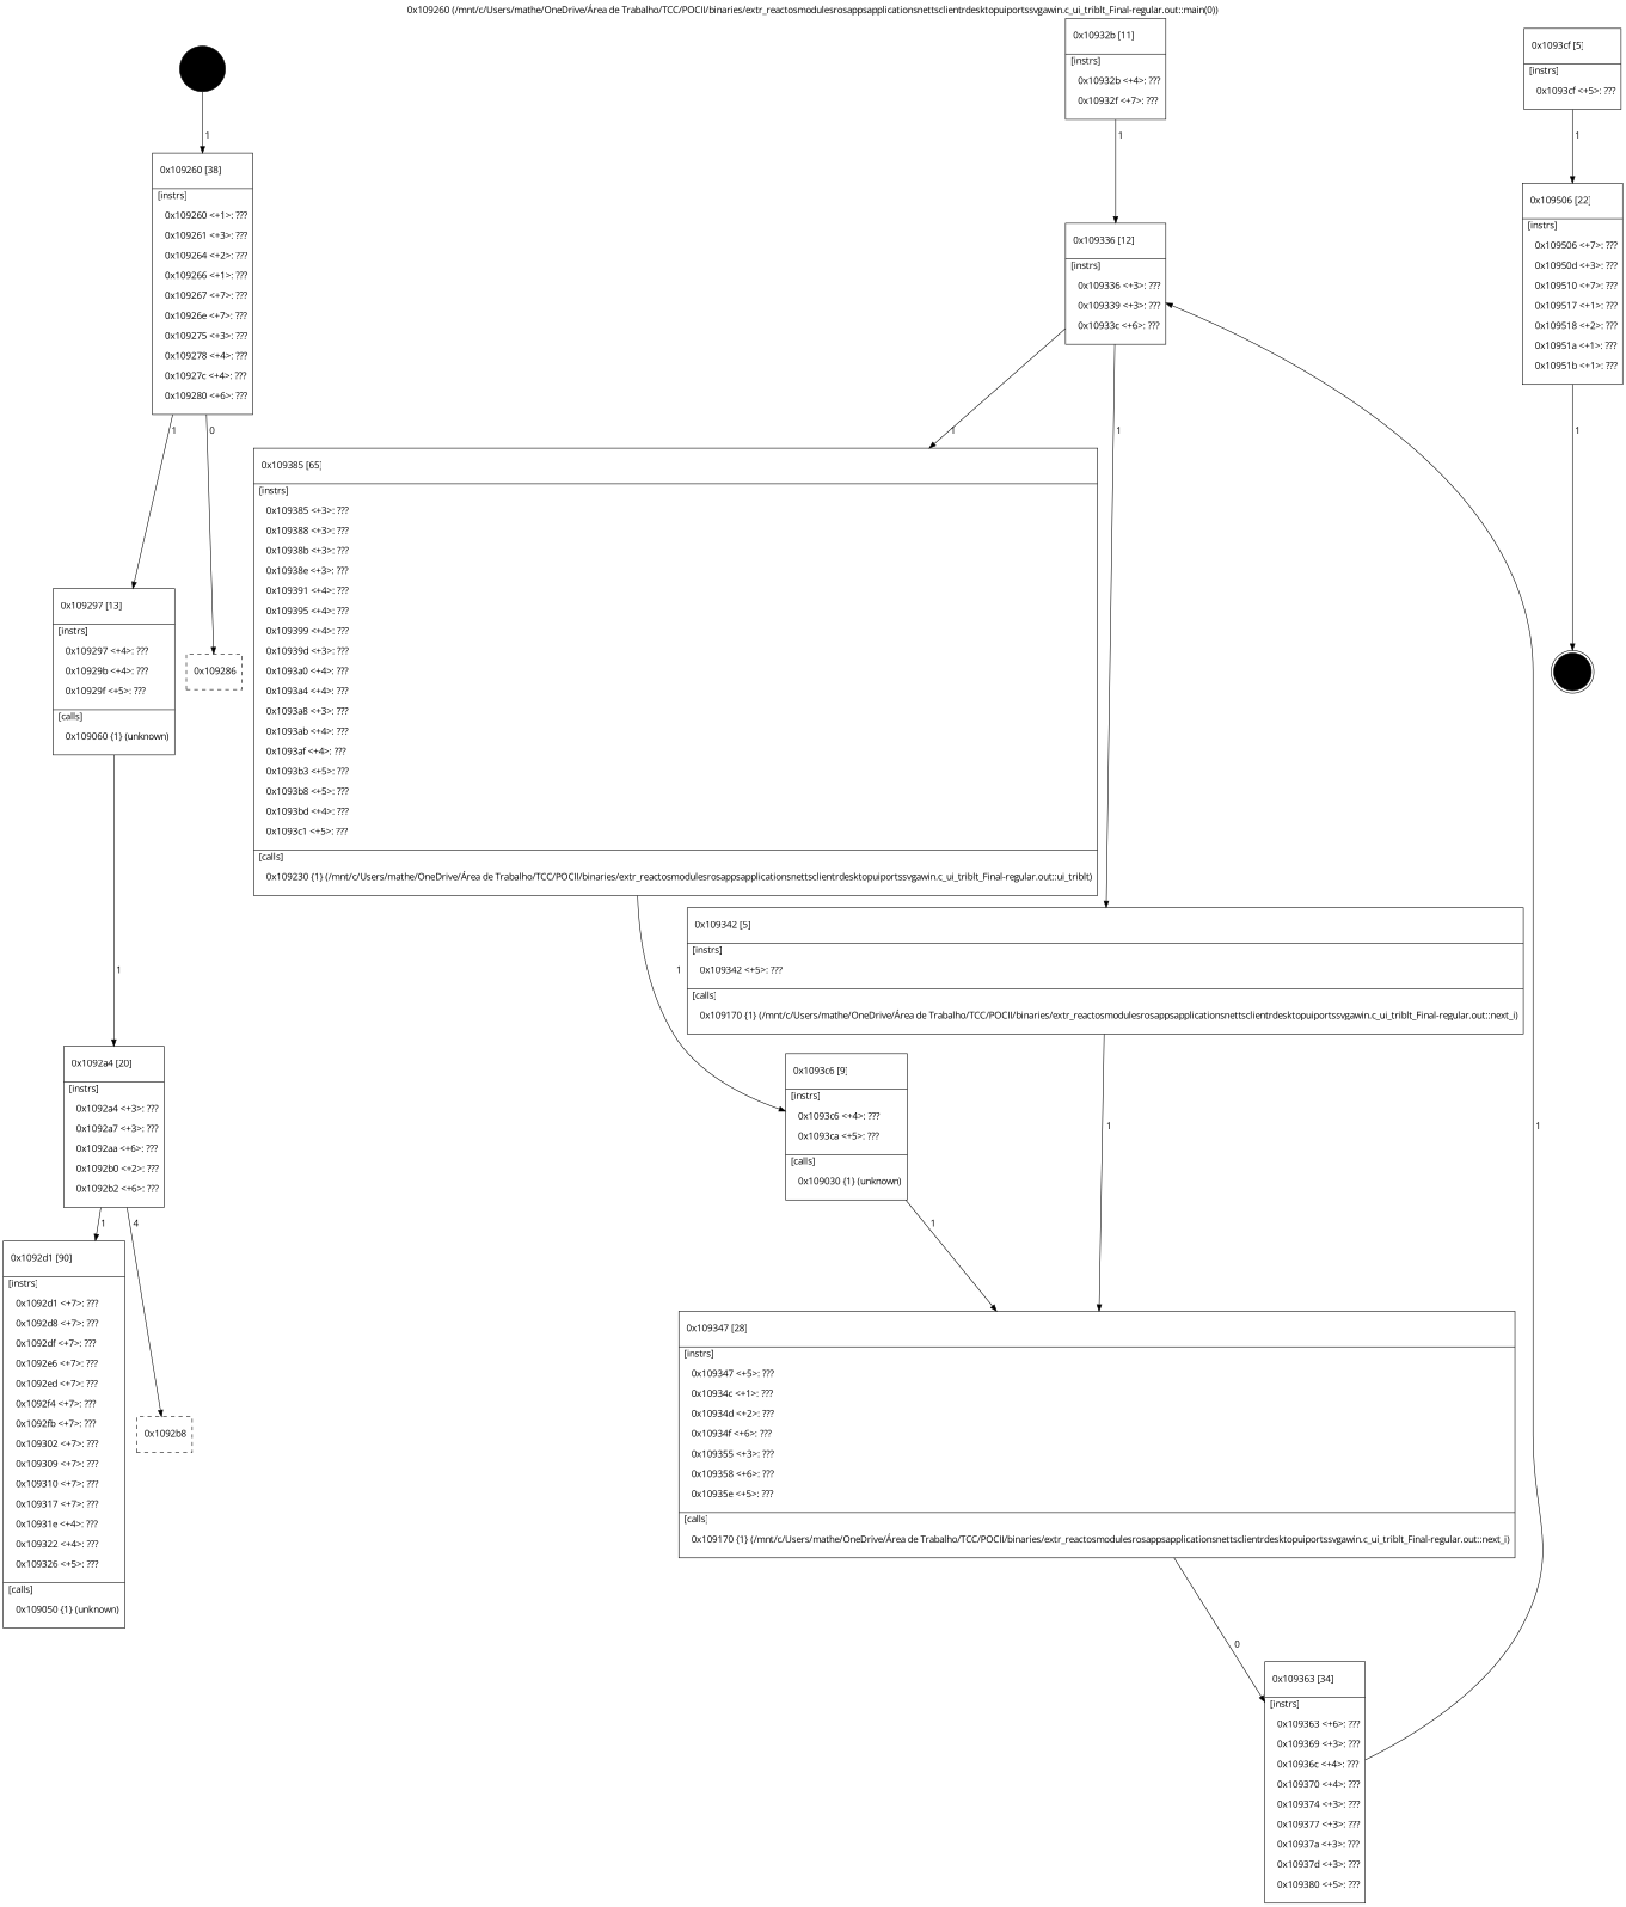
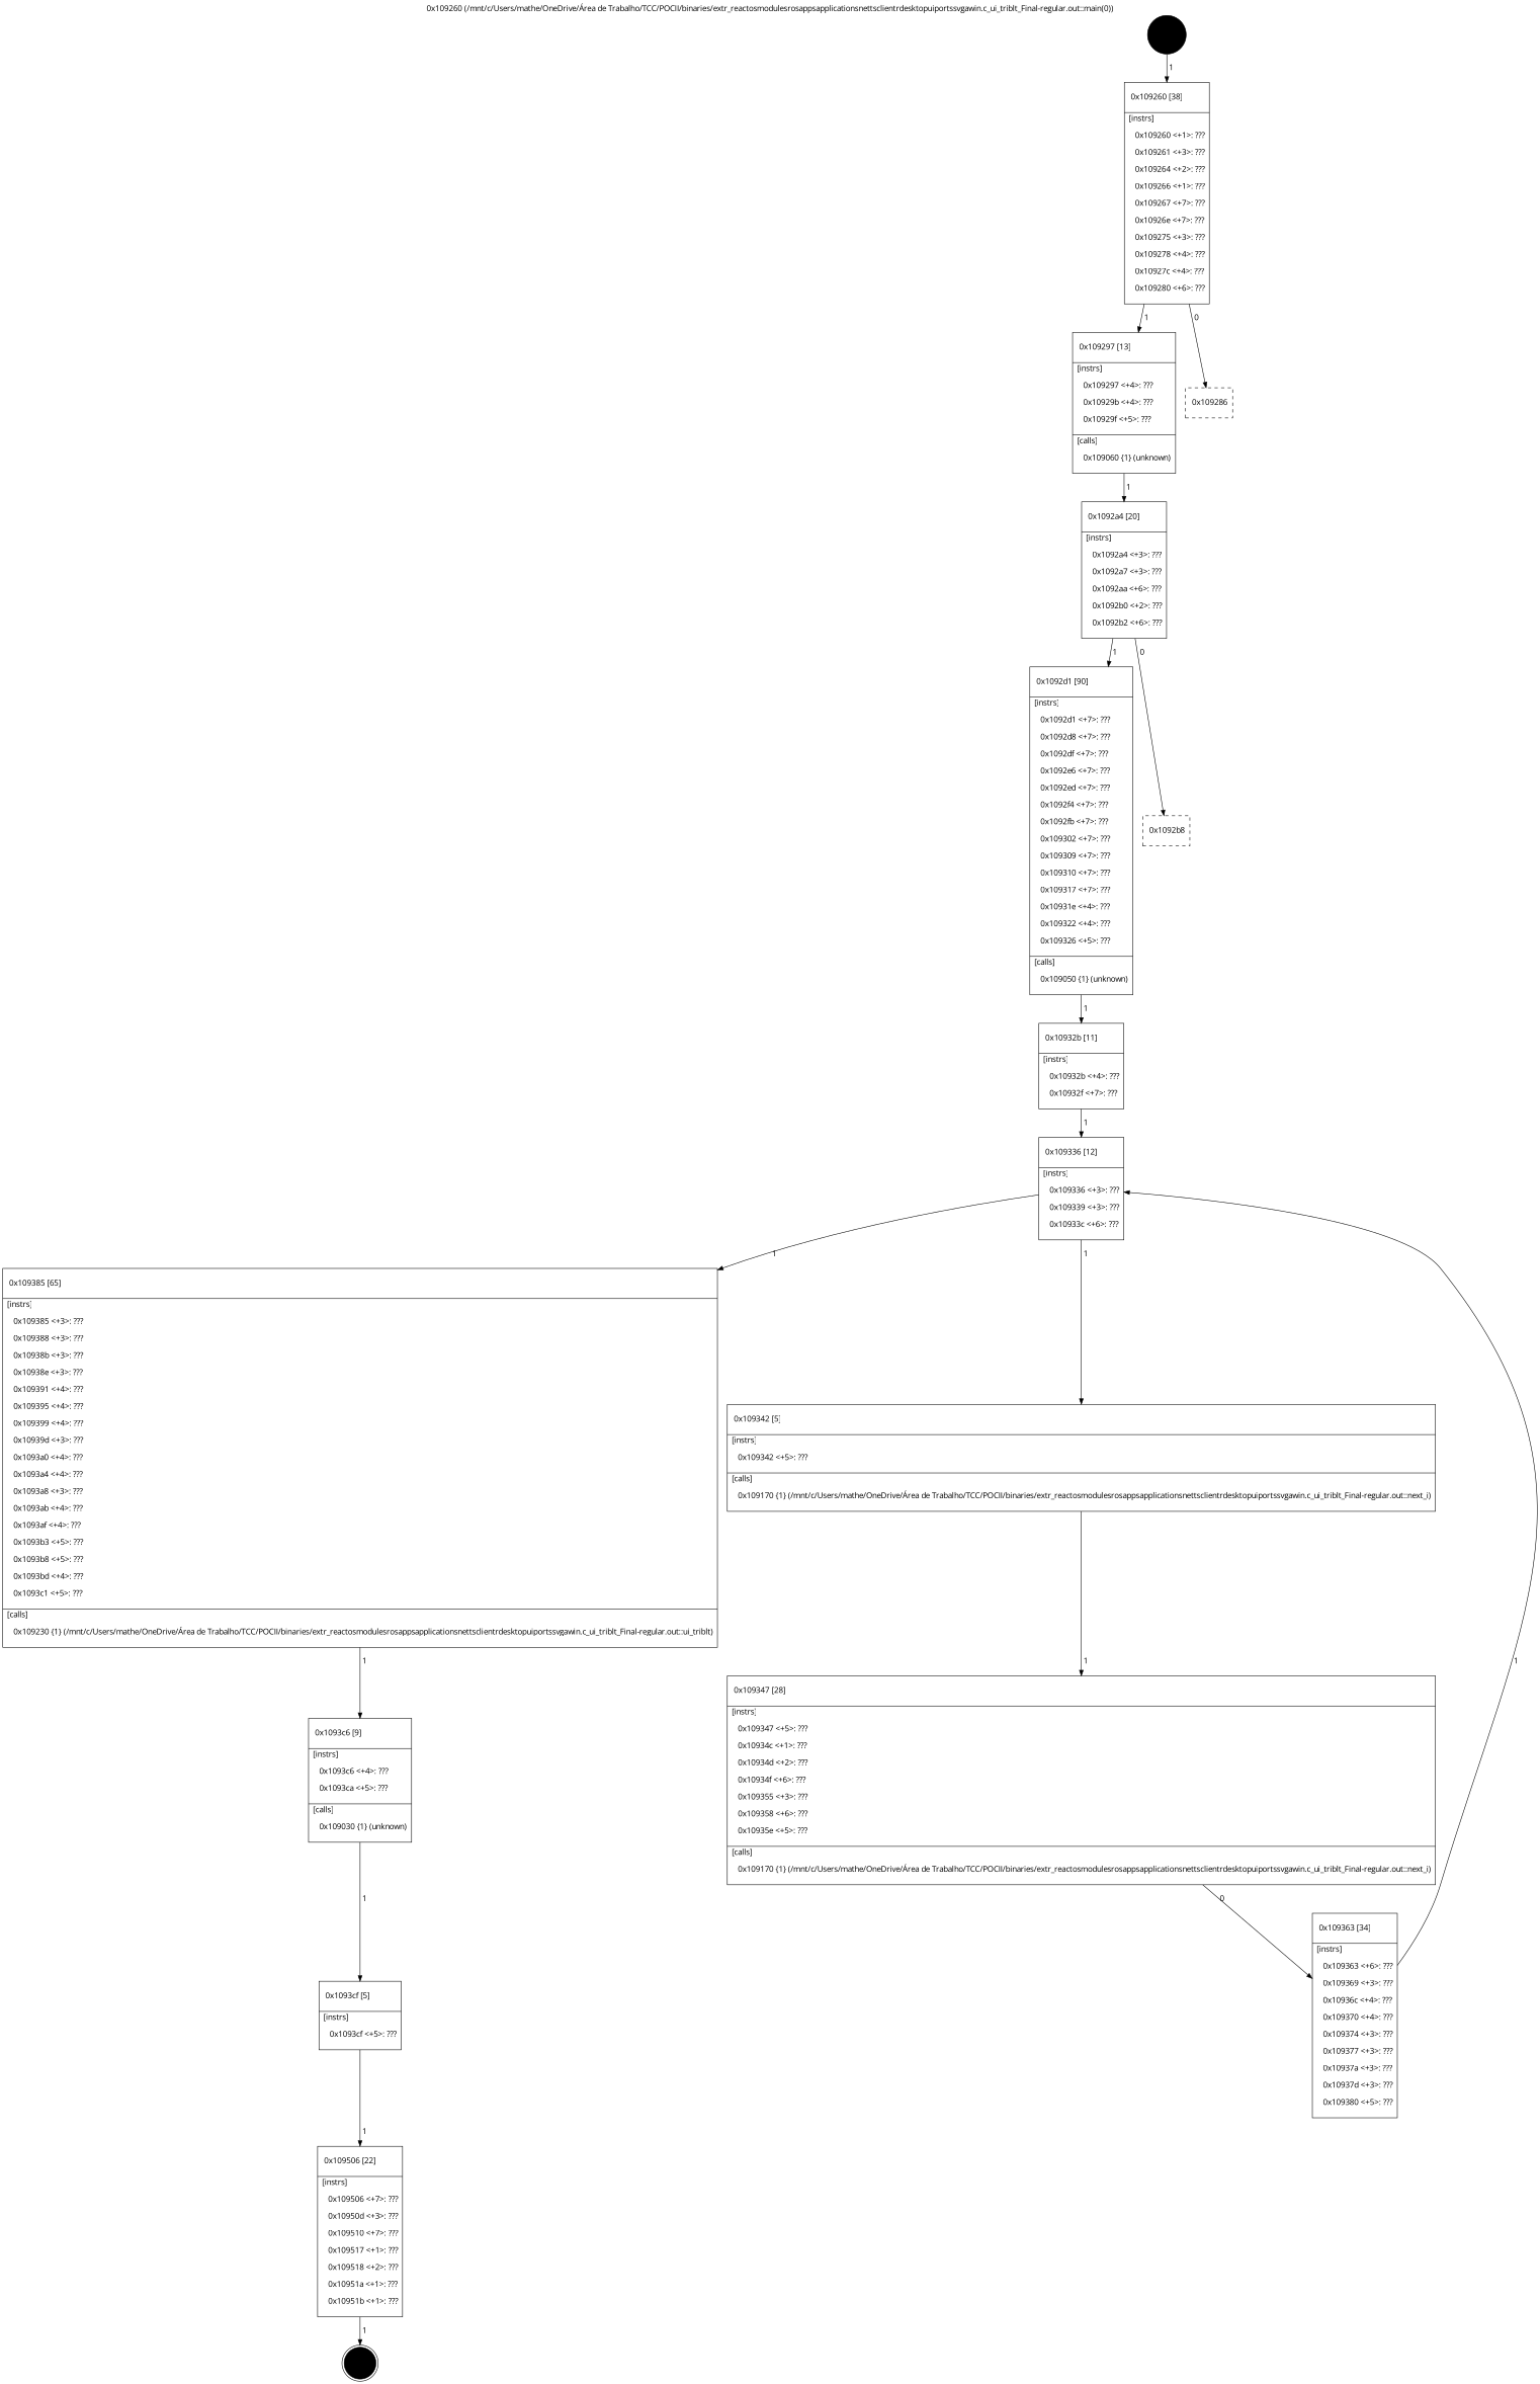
  digraph {
    fontname="Open Sans"
    label="0x109260 (/mnt/c/Users/mathe/OneDrive/Área de Trabalho/TCC/POCII/binaries/extr_reactosmodulesrosappsapplicationsnettsclientrdesktopuiportssvgawin.c_ui_triblt_Final-regular.out::main(0))"
    labelloc=t
    node [fontname="Open Sans" shape=record]
    edge [fontname="Open Sans"]
    Entry [fillcolor=black height=0.3 shape=circle style=filled width=0.3]
    n2 [label="{\n     0x109260 [38]\l\n     | [instrs]\l\n     &nbsp;&nbsp;0x109260 \<+1\>: ???\l\n     &nbsp;&nbsp;0x109261 \<+3\>: ???\l\n     &nbsp;&nbsp;0x109264 \<+2\>: ???\l\n     &nbsp;&nbsp;0x109266 \<+1\>: ???\l\n     &nbsp;&nbsp;0x109267 \<+7\>: ???\l\n     &nbsp;&nbsp;0x10926e \<+7\>: ???\l\n     &nbsp;&nbsp;0x109275 \<+3\>: ???\l\n     &nbsp;&nbsp;0x109278 \<+4\>: ???\l\n     &nbsp;&nbsp;0x10927c \<+4\>: ???\l\n     &nbsp;&nbsp;0x109280 \<+6\>: ???\l\n  }"]
    n3 [label="{\n     0x109297 [13]\l\n     | [instrs]\l\n     &nbsp;&nbsp;0x109297 \<+4\>: ???\l\n     &nbsp;&nbsp;0x10929b \<+4\>: ???\l\n     &nbsp;&nbsp;0x10929f \<+5\>: ???\l\n     | [calls]\l\n     &nbsp;&nbsp;0x109060 \{1\} (unknown)\l\n  }"]
    n4 [label="{\n     0x109286\l\n  }" style=dashed]
    n5 [label="{\n     0x1092a4 [20]\l\n     | [instrs]\l\n     &nbsp;&nbsp;0x1092a4 \<+3\>: ???\l\n     &nbsp;&nbsp;0x1092a7 \<+3\>: ???\l\n     &nbsp;&nbsp;0x1092aa \<+6\>: ???\l\n     &nbsp;&nbsp;0x1092b0 \<+2\>: ???\l\n     &nbsp;&nbsp;0x1092b2 \<+6\>: ???\l\n  }"]
    n6 [label="{\n     0x1092d1 [90]\l\n     | [instrs]\l\n     &nbsp;&nbsp;0x1092d1 \<+7\>: ???\l\n     &nbsp;&nbsp;0x1092d8 \<+7\>: ???\l\n     &nbsp;&nbsp;0x1092df \<+7\>: ???\l\n     &nbsp;&nbsp;0x1092e6 \<+7\>: ???\l\n     &nbsp;&nbsp;0x1092ed \<+7\>: ???\l\n     &nbsp;&nbsp;0x1092f4 \<+7\>: ???\l\n     &nbsp;&nbsp;0x1092fb \<+7\>: ???\l\n     &nbsp;&nbsp;0x109302 \<+7\>: ???\l\n     &nbsp;&nbsp;0x109309 \<+7\>: ???\l\n     &nbsp;&nbsp;0x109310 \<+7\>: ???\l\n     &nbsp;&nbsp;0x109317 \<+7\>: ???\l\n     &nbsp;&nbsp;0x10931e \<+4\>: ???\l\n     &nbsp;&nbsp;0x109322 \<+4\>: ???\l\n     &nbsp;&nbsp;0x109326 \<+5\>: ???\l\n     | [calls]\l\n     &nbsp;&nbsp;0x109050 \{1\} (unknown)\l\n  }"]
    n7 [label="{\n     0x1092b8\l\n  }" style=dashed]
    n8 [label="{\n     0x10932b [11]\l\n     | [instrs]\l\n     &nbsp;&nbsp;0x10932b \<+4\>: ???\l\n     &nbsp;&nbsp;0x10932f \<+7\>: ???\l\n  }"]
    n9 [label="{\n     0x109336 [12]\l\n     | [instrs]\l\n     &nbsp;&nbsp;0x109336 \<+3\>: ???\l\n     &nbsp;&nbsp;0x109339 \<+3\>: ???\l\n     &nbsp;&nbsp;0x10933c \<+6\>: ???\l\n  }"]
    n10 [label="{\n     0x109385 [65]\l\n     | [instrs]\l\n     &nbsp;&nbsp;0x109385 \<+3\>: ???\l\n     &nbsp;&nbsp;0x109388 \<+3\>: ???\l\n     &nbsp;&nbsp;0x10938b \<+3\>: ???\l\n     &nbsp;&nbsp;0x10938e \<+3\>: ???\l\n     &nbsp;&nbsp;0x109391 \<+4\>: ???\l\n     &nbsp;&nbsp;0x109395 \<+4\>: ???\l\n     &nbsp;&nbsp;0x109399 \<+4\>: ???\l\n     &nbsp;&nbsp;0x10939d \<+3\>: ???\l\n     &nbsp;&nbsp;0x1093a0 \<+4\>: ???\l\n     &nbsp;&nbsp;0x1093a4 \<+4\>: ???\l\n     &nbsp;&nbsp;0x1093a8 \<+3\>: ???\l\n     &nbsp;&nbsp;0x1093ab \<+4\>: ???\l\n     &nbsp;&nbsp;0x1093af \<+4\>: ???\l\n     &nbsp;&nbsp;0x1093b3 \<+5\>: ???\l\n     &nbsp;&nbsp;0x1093b8 \<+5\>: ???\l\n     &nbsp;&nbsp;0x1093bd \<+4\>: ???\l\n     &nbsp;&nbsp;0x1093c1 \<+5\>: ???\l\n     | [calls]\l\n     &nbsp;&nbsp;0x109230 \{1\} (/mnt/c/Users/mathe/OneDrive/Área de Trabalho/TCC/POCII/binaries/extr_reactosmodulesrosappsapplicationsnettsclientrdesktopuiportssvgawin.c_ui_triblt_Final-regular.out::ui_triblt)\l\n  }"]
    n11 [label="{\n     0x109342 [5]\l\n     | [instrs]\l\n     &nbsp;&nbsp;0x109342 \<+5\>: ???\l\n     | [calls]\l\n     &nbsp;&nbsp;0x109170 \{1\} (/mnt/c/Users/mathe/OneDrive/Área de Trabalho/TCC/POCII/binaries/extr_reactosmodulesrosappsapplicationsnettsclientrdesktopuiportssvgawin.c_ui_triblt_Final-regular.out::next_i)\l\n  }"]
    n12 [label="{\n     0x1093c6 [9]\l\n     | [instrs]\l\n     &nbsp;&nbsp;0x1093c6 \<+4\>: ???\l\n     &nbsp;&nbsp;0x1093ca \<+5\>: ???\l\n     | [calls]\l\n     &nbsp;&nbsp;0x109030 \{1\} (unknown)\l\n  }"]
    n13 [label="{\n     0x109347 [28]\l\n     | [instrs]\l\n     &nbsp;&nbsp;0x109347 \<+5\>: ???\l\n     &nbsp;&nbsp;0x10934c \<+1\>: ???\l\n     &nbsp;&nbsp;0x10934d \<+2\>: ???\l\n     &nbsp;&nbsp;0x10934f \<+6\>: ???\l\n     &nbsp;&nbsp;0x109355 \<+3\>: ???\l\n     &nbsp;&nbsp;0x109358 \<+6\>: ???\l\n     &nbsp;&nbsp;0x10935e \<+5\>: ???\l\n     | [calls]\l\n     &nbsp;&nbsp;0x109170 \{1\} (/mnt/c/Users/mathe/OneDrive/Área de Trabalho/TCC/POCII/binaries/extr_reactosmodulesrosappsapplicationsnettsclientrdesktopuiportssvgawin.c_ui_triblt_Final-regular.out::next_i)\l\n  }"]
    n14 [label="{\n     0x1093cf [5]\l\n     | [instrs]\l\n     &nbsp;&nbsp;0x1093cf \<+5\>: ???\l\n  }"]
    n15 [label="{\n     0x109363 [34]\l\n     | [instrs]\l\n     &nbsp;&nbsp;0x109363 \<+6\>: ???\l\n     &nbsp;&nbsp;0x109369 \<+3\>: ???\l\n     &nbsp;&nbsp;0x10936c \<+4\>: ???\l\n     &nbsp;&nbsp;0x109370 \<+4\>: ???\l\n     &nbsp;&nbsp;0x109374 \<+3\>: ???\l\n     &nbsp;&nbsp;0x109377 \<+3\>: ???\l\n     &nbsp;&nbsp;0x10937a \<+3\>: ???\l\n     &nbsp;&nbsp;0x10937d \<+3\>: ???\l\n     &nbsp;&nbsp;0x109380 \<+5\>: ???\l\n  }"]
    n16 [label="{\n     0x109506 [22]\l\n     | [instrs]\l\n     &nbsp;&nbsp;0x109506 \<+7\>: ???\l\n     &nbsp;&nbsp;0x10950d \<+3\>: ???\l\n     &nbsp;&nbsp;0x109510 \<+7\>: ???\l\n     &nbsp;&nbsp;0x109517 \<+1\>: ???\l\n     &nbsp;&nbsp;0x109518 \<+2\>: ???\l\n     &nbsp;&nbsp;0x10951a \<+1\>: ???\l\n     &nbsp;&nbsp;0x10951b \<+1\>: ???\l\n  }"]
    Exit [fillcolor=black height=0.3 peripheries=2 shape=circle style=filled width=0.3]
    Entry -> n2 [label=" 1"]
    n2 -> n3 [label=" 1"]
    n2 -> n4 [label=" 0"]
    n3 -> n5 [label=" 1"]
    n5 -> n6 [label=" 1"]
-   n5 -> n7 [label=" 4"]
+   n5 -> n7 [label=" 0"]
+   n6 -> n8 [label=" 1"]
    n8 -> n9 [label=" 1"]
    n9 -> n10 [label=" 1"]
    n9 -> n11 [label=" 1"]
    n10 -> n12 [label=" 1"]
    n11 -> n13 [label=" 1"]
-   n12 -> n13 [label=" 1"]
+   n12 -> n14 [label=" 1"]
    n13 -> n15 [label=" 0"]
    n14 -> n16 [label=" 1"]
    n15 -> n9 [label=" 1"]
    n16 -> Exit [label=" 1"]
  }
